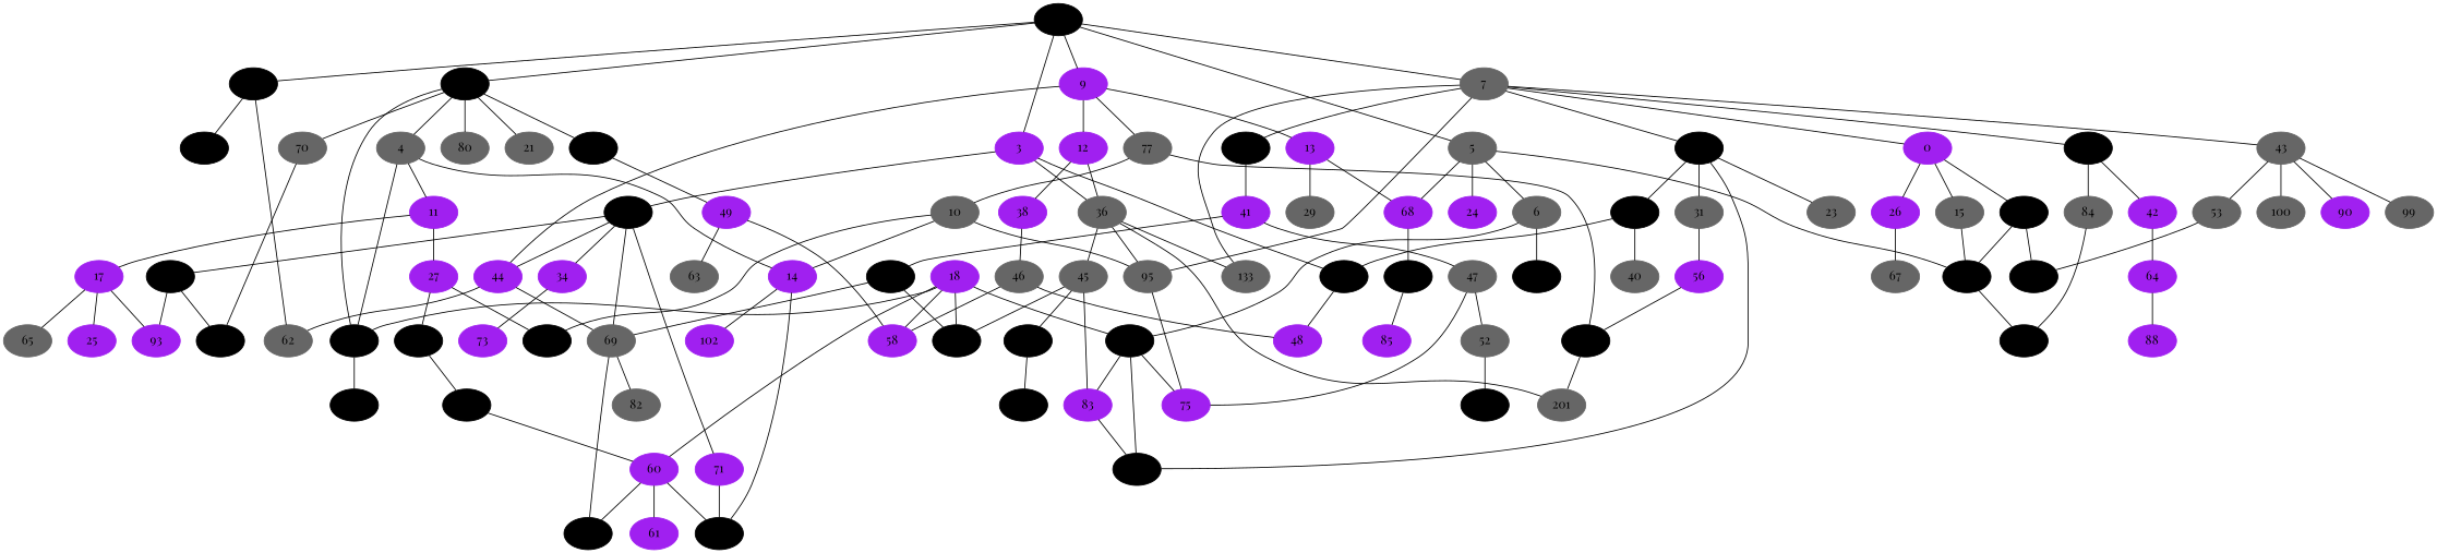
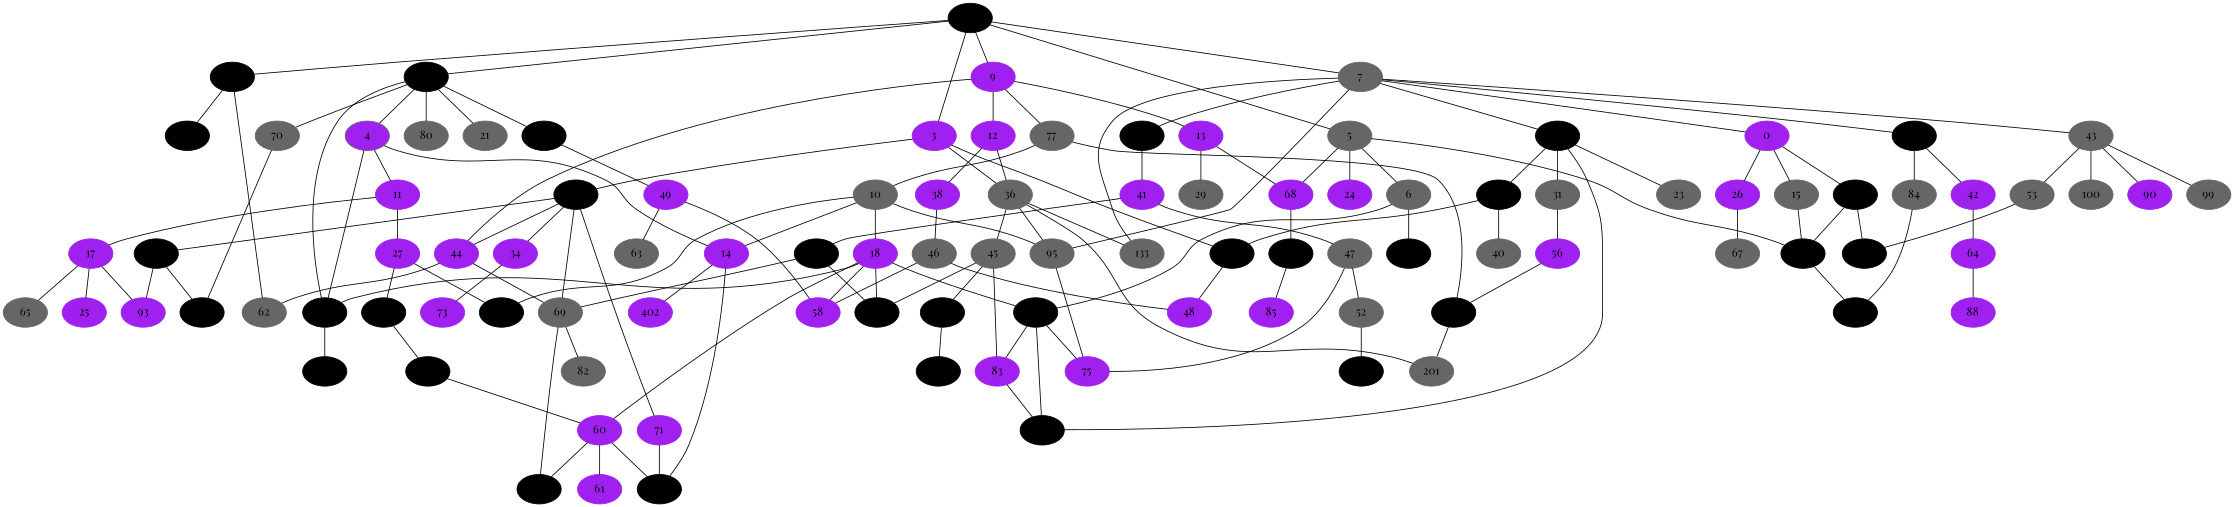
  graph {
    fontname="Playfair Display"
    node [color=purple fontname="Playfair Display" style=filled]
    edge [fontname="Playfair Display"]
    1 [color=black]
    2 [color=black]
    3
    5 [color=gray40]
    7 [color=gray40]
    9
    33 [color=black]
-   4 [color=gray40]
+   4 [color=gray40 fillcolor=purple]
    16 [color=black]
    21 [color=gray40]
    70 [color=gray40]
    80 [color=gray40]
    86 [color=black]
    19 [color=black]
    36 [color=gray40]
    37 [color=black]
    6 [color=gray40]
    24
    68
    74 [color=black]
    n21 [label=0]
    20 [color=black]
    22 [color=black]
    39 [color=black]
    43 [color=gray40]
    95 [color=gray40]
    n27 [color=gray40 label=133]
    12
    13
    44
    77 [color=gray40]
    62 [color=gray40]
    76 [color=black]
    11
    14
    49
    94 [color=black]
    97 [color=black]
    34
    69 [color=gray40]
    71
    78 [color=black]
    45 [color=gray40]
    n44 [color=gray40 label=201]
    48
    17
    27
    79 [color=black]
-   102
+   102 [label=402]
    50 [color=black]
    87 [color=black]
    72 [color=black]
    92 [color=black]
    89 [color=black]
    75
    83
    15 [color=gray40]
    26
    32 [color=black]
    10 [color=gray40]
    18
    51 [color=black]
    23 [color=gray40]
    31 [color=gray40]
    35 [color=black]
    41
    42
    84 [color=gray40]
    53 [color=gray40]
    90
    99 [color=gray40]
    100 [color=gray40]
    67 [color=gray40]
    66 [color=black]
    38
    29 [color=gray40]
    98 [color=black]
    55 [color=black]
    58
    60
    25
    65 [color=gray40]
    93
    28 [color=black]
    46 [color=gray40]
    63 [color=gray40]
    61
    81 [color=black]
    73
    82 [color=gray40]
    56
    40 [color=gray40]
    47 [color=gray40]
    54 [color=black]
    30 [color=black]
    57 [color=black]
    64
    52 [color=gray40]
    88
    91 [color=black]
    96 [color=black]
    85
    1 -- 2
    1 -- 3
    1 -- 5
    1 -- 7
    1 -- 9
    1 -- 33
    2 -- 4
    2 -- 16
    2 -- 21
    2 -- 70
    2 -- 80
    2 -- 86
    3 -- 19
    3 -- 36
    3 -- 37
    5 -- 6
    5 -- 24
    5 -- 68
    5 -- 74
    7 -- n21
    7 -- 20
    7 -- 22
    7 -- 39
    7 -- 43
    7 -- 95
    7 -- n27
    9 -- 12
    9 -- 13
    9 -- 44
    9 -- 77
    33 -- 62
    33 -- 76
    4 -- 86
    4 -- 11
    4 -- 14
    16 -- 49
    70 -- 94
    86 -- 97
    19 -- 44
    19 -- 34
    19 -- 69
    19 -- 71
    19 -- 78
    36 -- 95
    36 -- n27
    36 -- 45
    36 -- n44
    37 -- 48
    6 -- 50
    6 -- 87
    68 -- 72
    74 -- 92
    n21 -- 15
    n21 -- 26
    n21 -- 32
    20 -- 89
    20 -- 23
    20 -- 31
    20 -- 35
    22 -- 41
    39 -- 42
    39 -- 84
    43 -- 53
    43 -- 90
    43 -- 99
    43 -- 100
    95 -- 75
    12 -- 36
    12 -- 38
    13 -- 68
    13 -- 29
    44 -- 62
    44 -- 69
    77 -- 10
    77 -- 98
    11 -- 17
    11 -- 27
    14 -- 79
    14 -- 102
    49 -- 58
    49 -- 63
    34 -- 73
    69 -- 81
    69 -- 82
    71 -- 79
    78 -- 94
    78 -- 93
    45 -- 83
    45 -- 55
    45 -- 57
    17 -- 25
    17 -- 65
    17 -- 93
    27 -- 51
    27 -- 28
    50 -- 89
    50 -- 75
    50 -- 83
    72 -- 85
    83 -- 89
    15 -- 74
    26 -- 67
    32 -- 74
    32 -- 66
    10 -- 95
    10 -- 14
+   10 -- 18
    10 -- 51
    18 -- 86
    18 -- 50
    18 -- 55
    18 -- 58
    18 -- 60
    31 -- 56
    35 -- 37
    35 -- 40
    41 -- 47
    41 -- 54
    42 -- 64
    84 -- 92
    53 -- 66
    38 -- 46
    98 -- n44
    60 -- 79
    60 -- 61
    60 -- 81
    28 -- 30
    46 -- 48
    46 -- 58
    56 -- 98
    47 -- 75
    47 -- 52
    54 -- 69
    54 -- 55
    30 -- 60
    57 -- 91
    64 -- 88
    52 -- 96
  }
